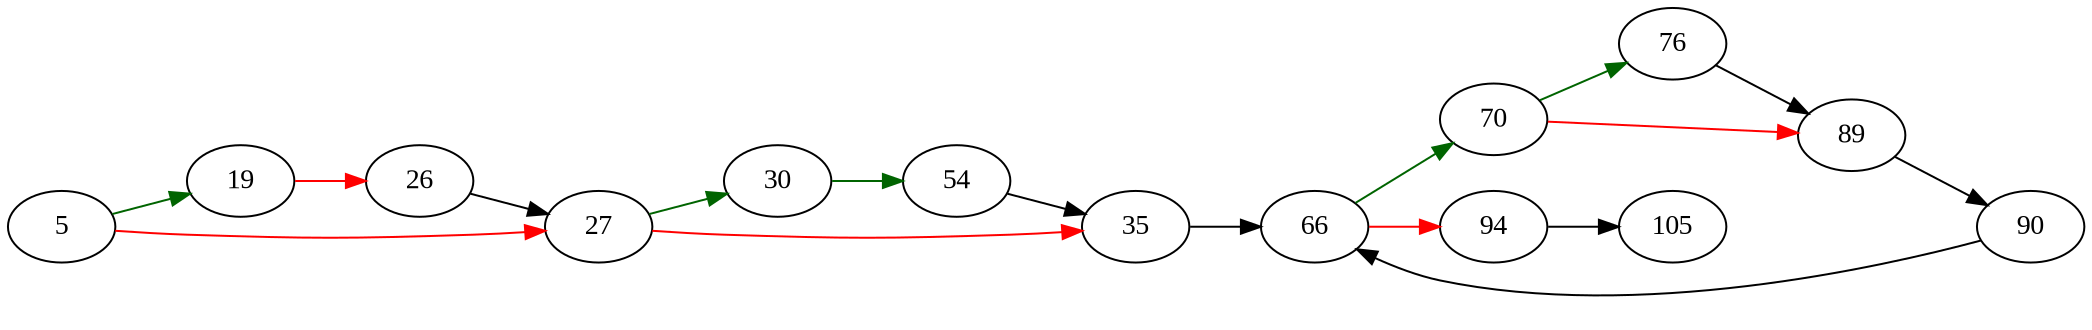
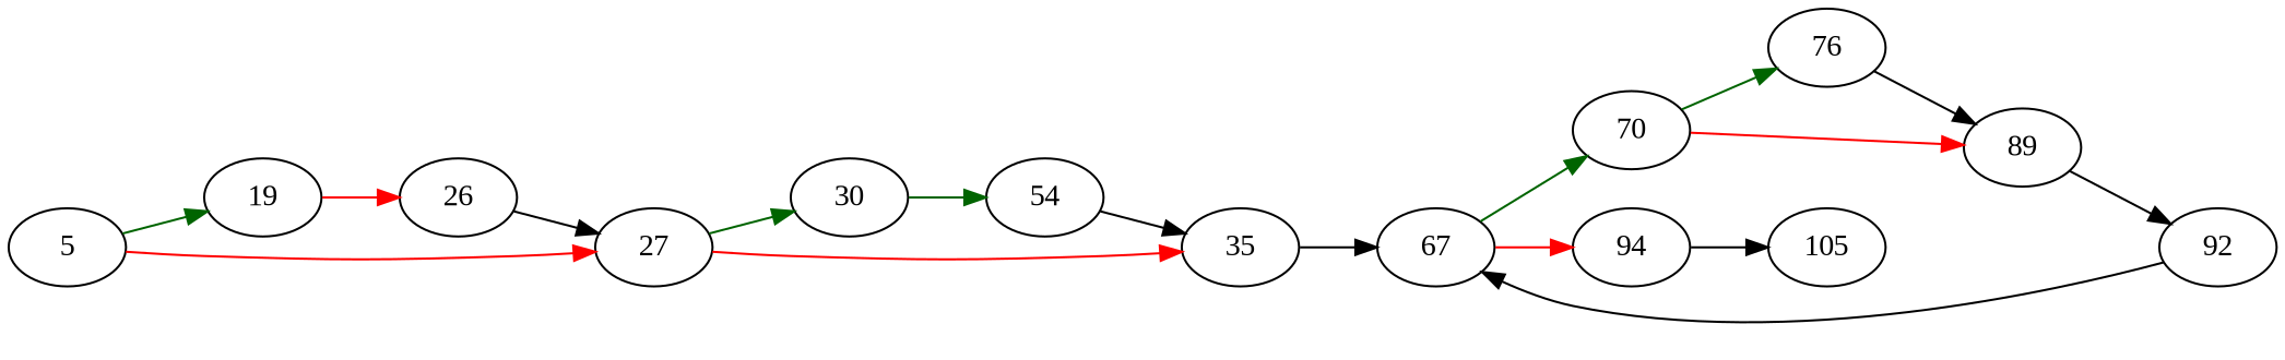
  strict digraph {
    fontname="Liberation Serif"
    rankdir=LR
    node [fontname="Liberation Serif"]
    edge [fontname="Liberation Serif"]
    5 [entry=true]
    19
    27
    26
    30
    35
    n7 [label=54]
-   67 [label=66]
+   67
    70
    94
    76
    89
    105
-   90
+   90 [label=92]
    5 -> 19 [color=darkgreen cond=true]
    5 -> 27 [color=red cond=false]
    19 -> 26 [color=red cond=false]
    27 -> 30 [color=darkgreen cond=true]
    27 -> 35 [color=red cond=false]
    26 -> 27
    30 -> n7 [color=darkgreen cond=true]
    35 -> 67
    n7 -> 35
    67 -> 70 [color=darkgreen cond=true]
    67 -> 94 [color=red cond=false]
    70 -> 76 [color=darkgreen cond=true]
    70 -> 89 [color=red cond=false]
    94 -> 105
    76 -> 89
    89 -> 90
    90 -> 67
  }
